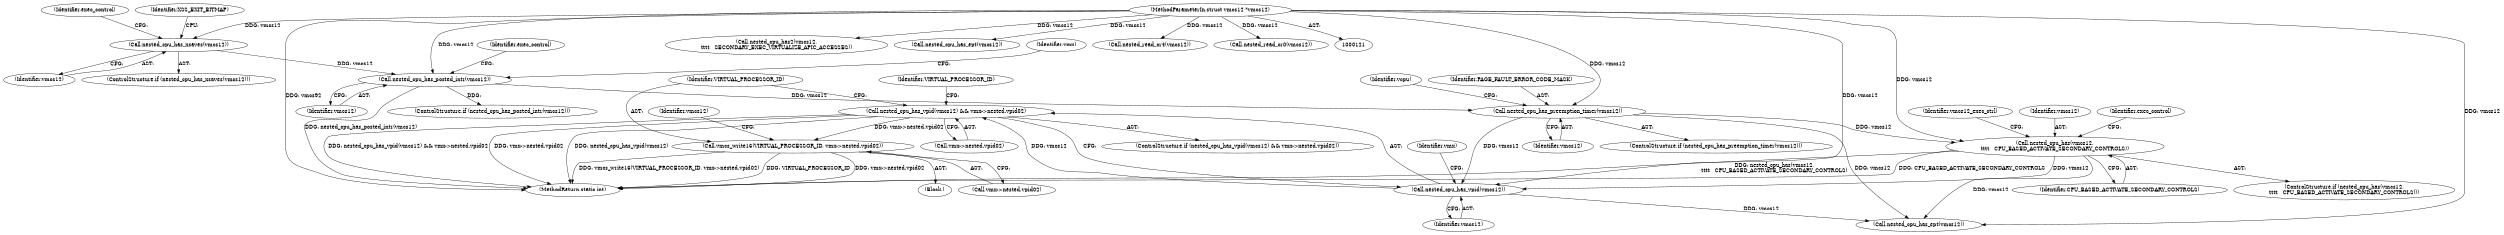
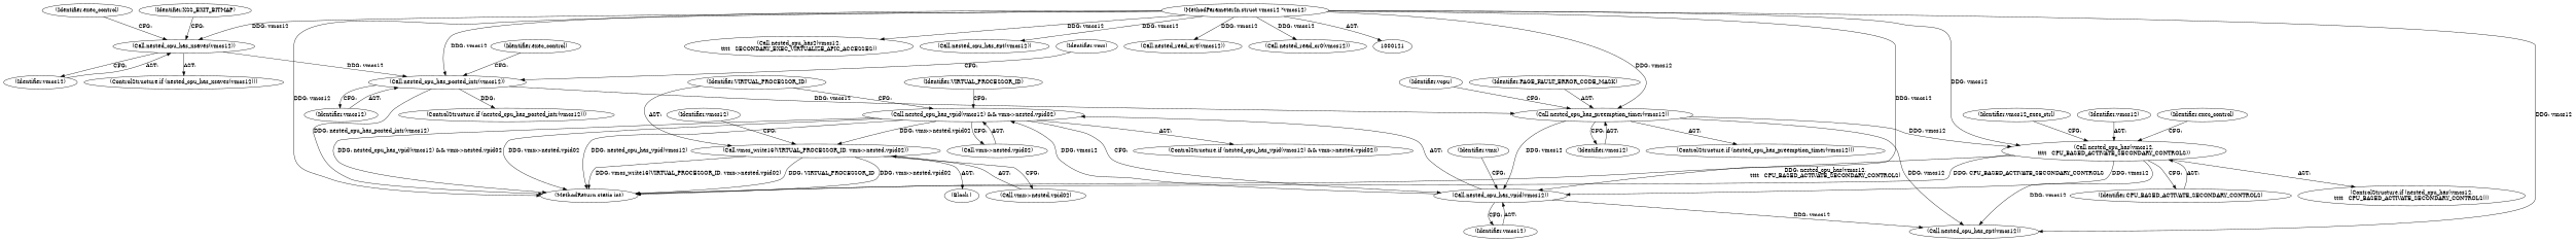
  digraph {
    n1 [label="(Call,nested_cpu_has_vpid(vmcs12) && vmx->nested.vpid02)"]
    n2 [label="(Call,nested_cpu_has_vpid(vmcs12))"]
    n3 [label="(Call,vmcs_write16(VIRTUAL_PROCESSOR_ID, vmx->nested.vpid02))"]
    n4 [label="(ControlStructure,if (nested_cpu_has_vpid(vmcs12) && vmx->nested.vpid02))"]
    n5 [label="(Call,vmx->nested.vpid02)"]
    n6 [label="(MethodReturn,static int)"]
    n7 [label="(Identifier,vmcs12)"]
    n8 [label="(Call,nested_cpu_has_ept(vmcs12))"]
    n9 [label="(Block,)"]
    n10 [label="(Call,vmx->nested.vpid02)"]
    n11 [label="(Call,nested_cpu_has(vmcs12,\n\t\t\t\t   CPU_BASED_ACTIVATE_SECONDARY_CONTROLS))"]
    n12 [label="(ControlStructure,if (nested_cpu_has(vmcs12,\n\t\t\t\t   CPU_BASED_ACTIVATE_SECONDARY_CONTROLS)))"]
    n13 [label="(Identifier,CPU_BASED_ACTIVATE_SECONDARY_CONTROLS)"]
    n14 [label="(Call,nested_cpu_has_preemption_timer(vmcs12))"]
    n15 [label="(ControlStructure,if (nested_cpu_has_preemption_timer(vmcs12)))"]
    n16 [label="(Identifier,vmcs12)"]
    n17 [label="(Call,nested_cpu_has_posted_intr(vmcs12))"]
    n18 [label="(Identifier,vmcs12)"]
    n19 [label="(ControlStructure,if (nested_cpu_has_posted_intr(vmcs12)))"]
    n20 [label="(Call,nested_cpu_has_xsaves(vmcs12))"]
    n21 [label="(Identifier,vmcs12)"]
    n22 [label="(ControlStructure,if (nested_cpu_has_xsaves(vmcs12)))"]
    n23 [label="(MethodParameterIn,struct vmcs12 *vmcs12)"]
    n24 [label="(Call,nested_cpu_has2(vmcs12,\n\t\t\t\t   SECONDARY_EXEC_VIRTUALIZE_APIC_ACCESSES))"]
    n25 [label="(Call,nested_cpu_has_ept(vmcs12))"]
    n26 [label="(Call,nested_read_cr4(vmcs12))"]
    n27 [label="(Call,nested_read_cr0(vmcs12))"]
    1000121
    n29 [label="(Identifier,vmx)"]
    n30 [label="(Identifier,exec_control)"]
    n31 [label="(Identifier,vmcs12_exec_ctrl)"]
    n32 [label="(Identifier,vmcs12)"]
    n33 [label="(Identifier,VIRTUAL_PROCESSOR_ID)"]
    n34 [label="(Identifier,PAGE_FAULT_ERROR_CODE_MASK)"]
    n35 [label="(Identifier,vmcs12)"]
    n36 [label="(Identifier,VIRTUAL_PROCESSOR_ID)"]
    n37 [label="(Identifier,exec_control)"]
    n38 [label="(Identifier,exec_control)"]
    n39 [label="(Identifier,vmx)"]
    n40 [label="(Identifier,XSS_EXIT_BITMAP)"]
    n41 [label="(Identifier,vcpu)"]
    n1 -> n2 [label="CFG: "]
    n1 -> n3 [label="DDG: vmx->nested.vpid02"]
    n1 -> n4 [label="AST: "]
    n1 -> n5 [label="CFG: "]
    n1 -> n6 [label="DDG: vmx->nested.vpid02"]
    n1 -> n6 [label="DDG: nested_cpu_has_vpid(vmcs12)"]
    n1 -> n6 [label="DDG: nested_cpu_has_vpid(vmcs12) && vmx->nested.vpid02"]
    n2 -> n1 [label="AST: "]
    n2 -> n1 [label="DDG: vmcs12"]
    n2 -> n7 [label="CFG: "]
    n2 -> n8 [label="DDG: vmcs12"]
    n3 -> n6 [label="DDG: vmx->nested.vpid02"]
    n3 -> n6 [label="DDG: vmcs_write16(VIRTUAL_PROCESSOR_ID, vmx->nested.vpid02)"]
    n3 -> n6 [label="DDG: VIRTUAL_PROCESSOR_ID"]
    n3 -> n9 [label="AST: "]
    n3 -> n10 [label="CFG: "]
    n5 -> n1 [label="AST: "]
    n7 -> n2 [label="AST: "]
    n10 -> n3 [label="AST: "]
    n11 -> n2 [label="DDG: vmcs12"]
    n11 -> n6 [label="DDG: CPU_BASED_ACTIVATE_SECONDARY_CONTROLS"]
    n11 -> n6 [label="DDG: nested_cpu_has(vmcs12,\n\t\t\t\t   CPU_BASED_ACTIVATE_SECONDARY_CONTROLS)"]
    n11 -> n8 [label="DDG: vmcs12"]
    n11 -> n12 [label="AST: "]
    n11 -> n13 [label="CFG: "]
    n13 -> n11 [label="AST: "]
    n14 -> n2 [label="DDG: vmcs12"]
    n14 -> n8 [label="DDG: vmcs12"]
    n14 -> n11 [label="DDG: vmcs12"]
    n14 -> n15 [label="AST: "]
    n14 -> n16 [label="CFG: "]
    n16 -> n14 [label="AST: "]
    n17 -> n6 [label="DDG: nested_cpu_has_posted_intr(vmcs12)"]
    n17 -> n14 [label="DDG: vmcs12"]
    n17 -> n18 [label="CFG: "]
    n17 -> n19 [label="DDG: "]
    n18 -> n17 [label="AST: "]
    n20 -> n17 [label="DDG: vmcs12"]
    n20 -> n21 [label="CFG: "]
    n20 -> n22 [label="AST: "]
    n21 -> n20 [label="AST: "]
    n23 -> n2 [label="DDG: vmcs12"]
-   n23 -> n6 [label="DDG: vmcs92"]
+   n23 -> n6 [label="DDG: vmcs12"]
    n23 -> n8 [label="DDG: vmcs12"]
    n23 -> n11 [label="DDG: vmcs12"]
    n23 -> n14 [label="DDG: vmcs12"]
    n23 -> n17 [label="DDG: vmcs12"]
    n23 -> n20 [label="DDG: vmcs12"]
    n23 -> n24 [label="DDG: vmcs12"]
    n23 -> n25 [label="DDG: vmcs12"]
    n23 -> n26 [label="DDG: vmcs12"]
    n23 -> n27 [label="DDG: vmcs12"]
    n23 -> 1000121 [label="AST: "]
    n29 -> n2 [label="CFG: "]
    n30 -> n17 [label="CFG: "]
    n31 -> n11 [label="CFG: "]
    n32 -> n11 [label="AST: "]
    n33 -> n1 [label="CFG: "]
    n33 -> n3 [label="AST: "]
    n34 -> n14 [label="AST: "]
    n35 -> n3 [label="CFG: "]
    n36 -> n1 [label="CFG: "]
    n37 -> n11 [label="CFG: "]
    n38 -> n20 [label="CFG: "]
    n39 -> n17 [label="CFG: "]
-   n40 -> n20 [label="CPU: "]
+   n40 -> n20 [label="CFG: "]
    n41 -> n14 [label="CFG: "]
  }
